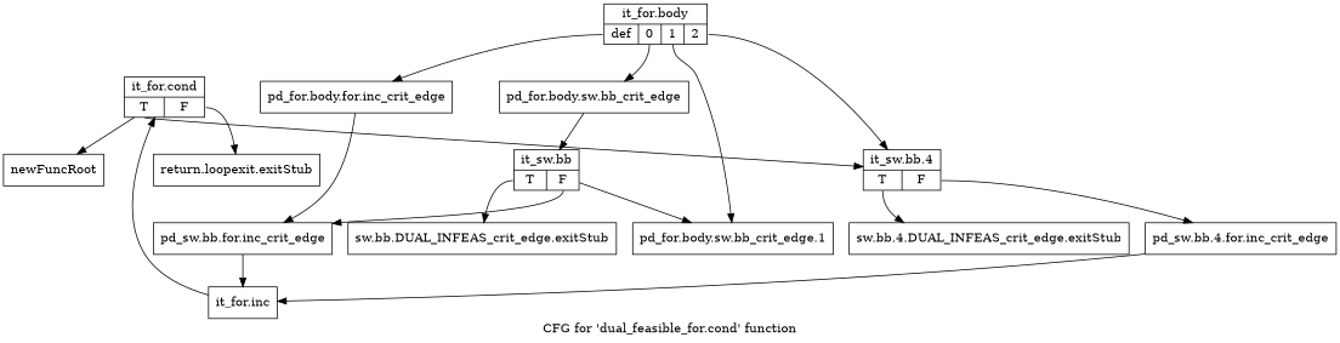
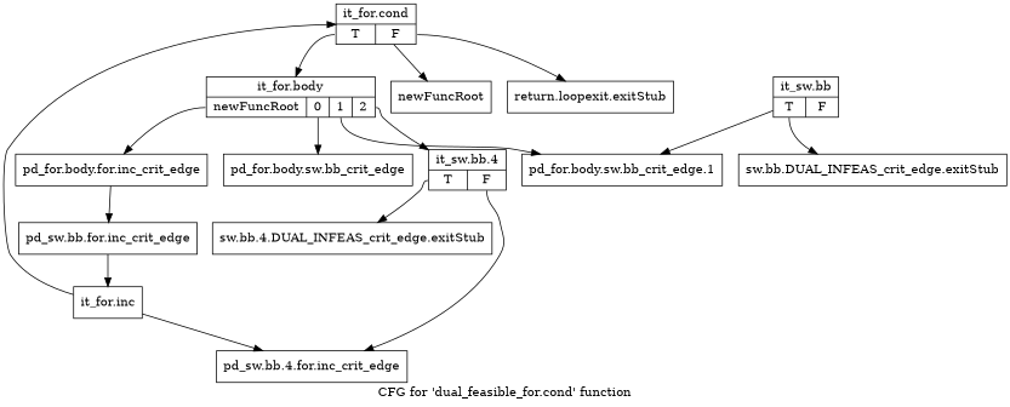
  digraph {
    label="CFG for 'dual_feasible_for.cond' function"
    node [shape=record]
    n1 [label="{newFuncRoot}"]
    n2 [label="{it_for.cond|{<s0>T|<s1>F}}"]
    n3 [label="{return.loopexit.exitStub}"]
-   n4 [label="{it_for.body|{<s0>def|<s1>0|<s2>1|<s3>2}}"]
+   n4 [label="{it_for.body|{<s0>newFuncRoot|<s1>0|<s2>1|<s3>2}}"]
    n5 [label="{pd_for.body.for.inc_crit_edge}"]
    n6 [label="{pd_for.body.sw.bb_crit_edge}"]
    n7 [label="{pd_for.body.sw.bb_crit_edge.1}"]
    n8 [label="{it_sw.bb.4|{<s0>T|<s1>F}}"]
    n9 [label="{sw.bb.4.DUAL_INFEAS_crit_edge.exitStub}"]
    n10 [label="{sw.bb.DUAL_INFEAS_crit_edge.exitStub}"]
    n11 [label="{pd_sw.bb.for.inc_crit_edge}"]
    n12 [label="{it_sw.bb|{<s0>T|<s1>F}}"]
    n13 [label="{pd_sw.bb.4.for.inc_crit_edge}"]
    n14 [label="{it_for.inc}"]
    n2 -> n1
    n2 -> n3 [tailport=s1]
-   n2 -> n8 [tailport=s0]
+   n2 -> n4 [tailport=s0]
    n4 -> n5 [tailport=s0]
    n4 -> n6 [tailport=s1]
    n4 -> n7 [tailport=s2]
    n4 -> n8 [tailport=s3]
    n5 -> n11
-   n6 -> n12
    n8 -> n9 [tailport=s0]
    n8 -> n13 [tailport=s1]
    n11 -> n14
    n12 -> n7
    n12 -> n10 [tailport=s0]
-   n12 -> n11 [tailport=s1]
-   n13 -> n14
+   n14 -> n13
    n14 -> n2
  }
